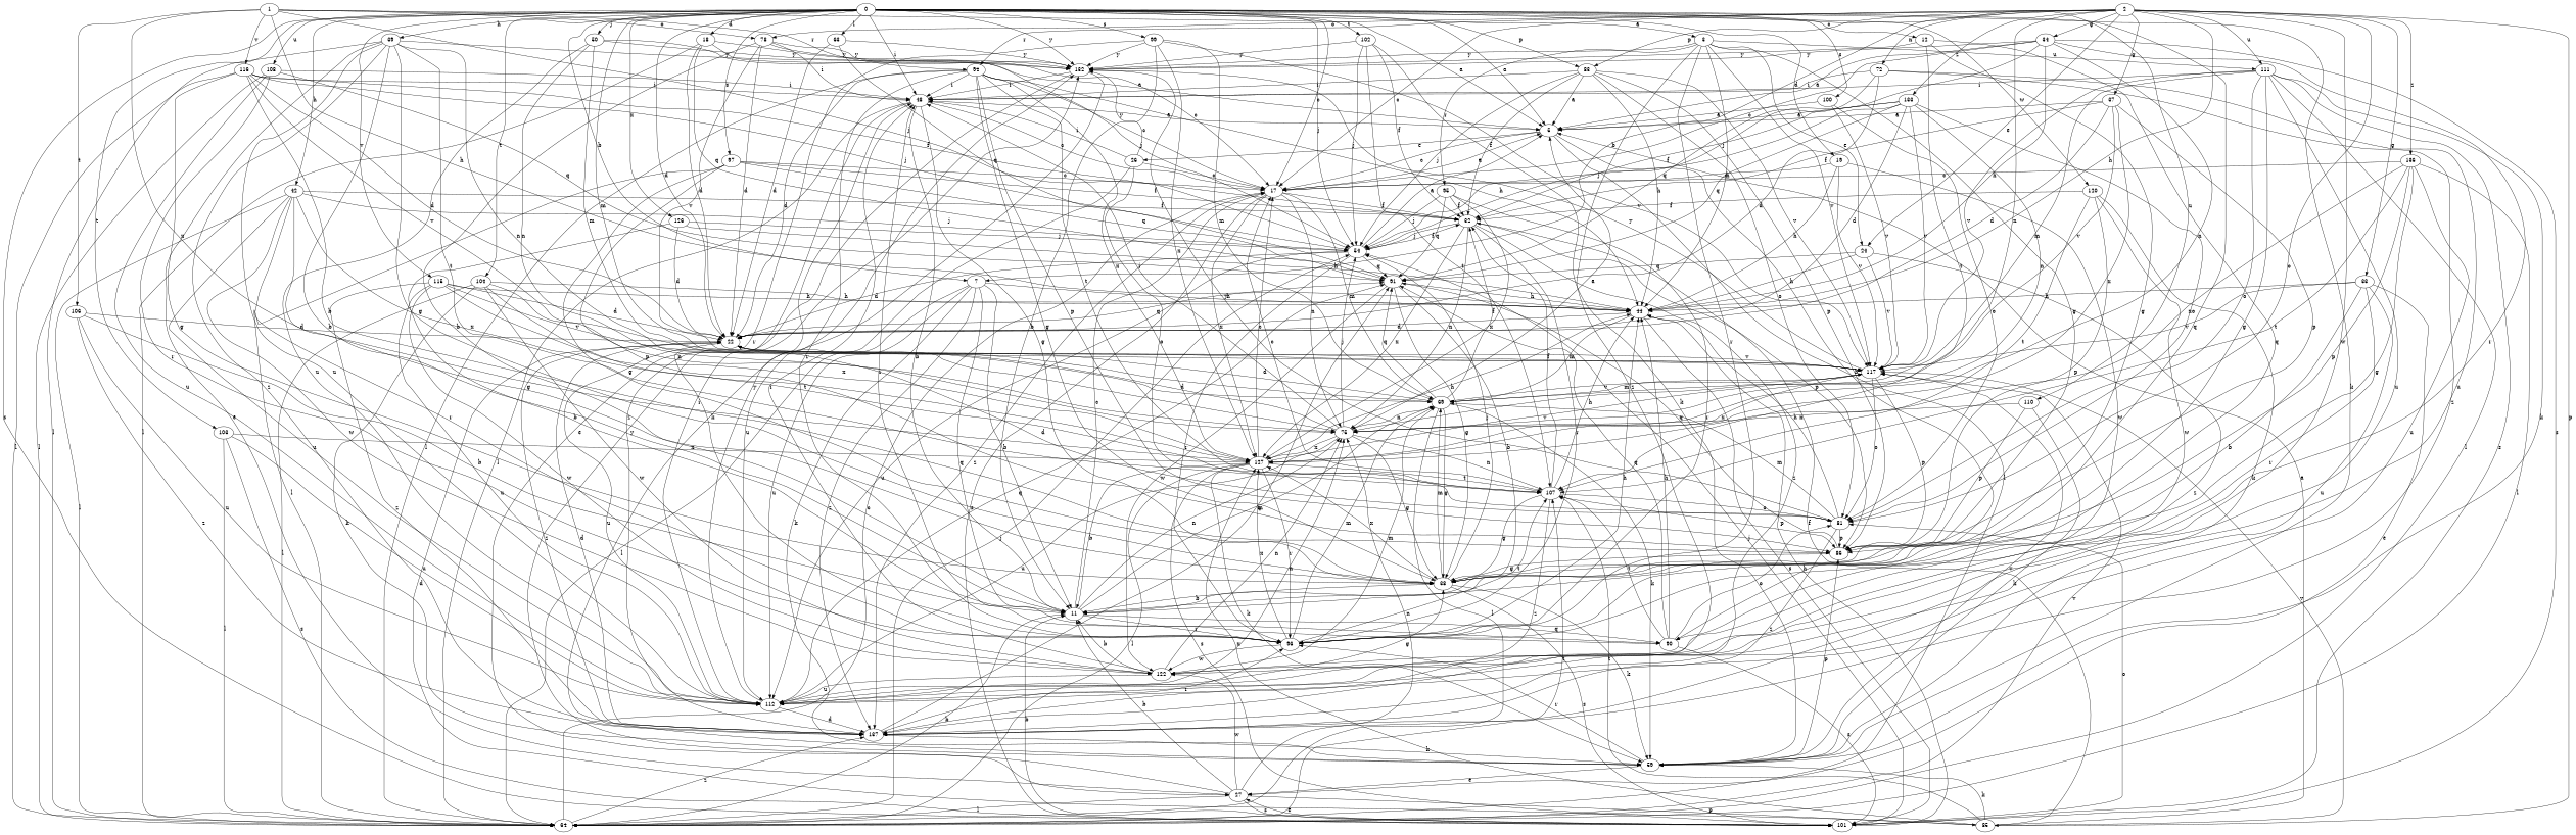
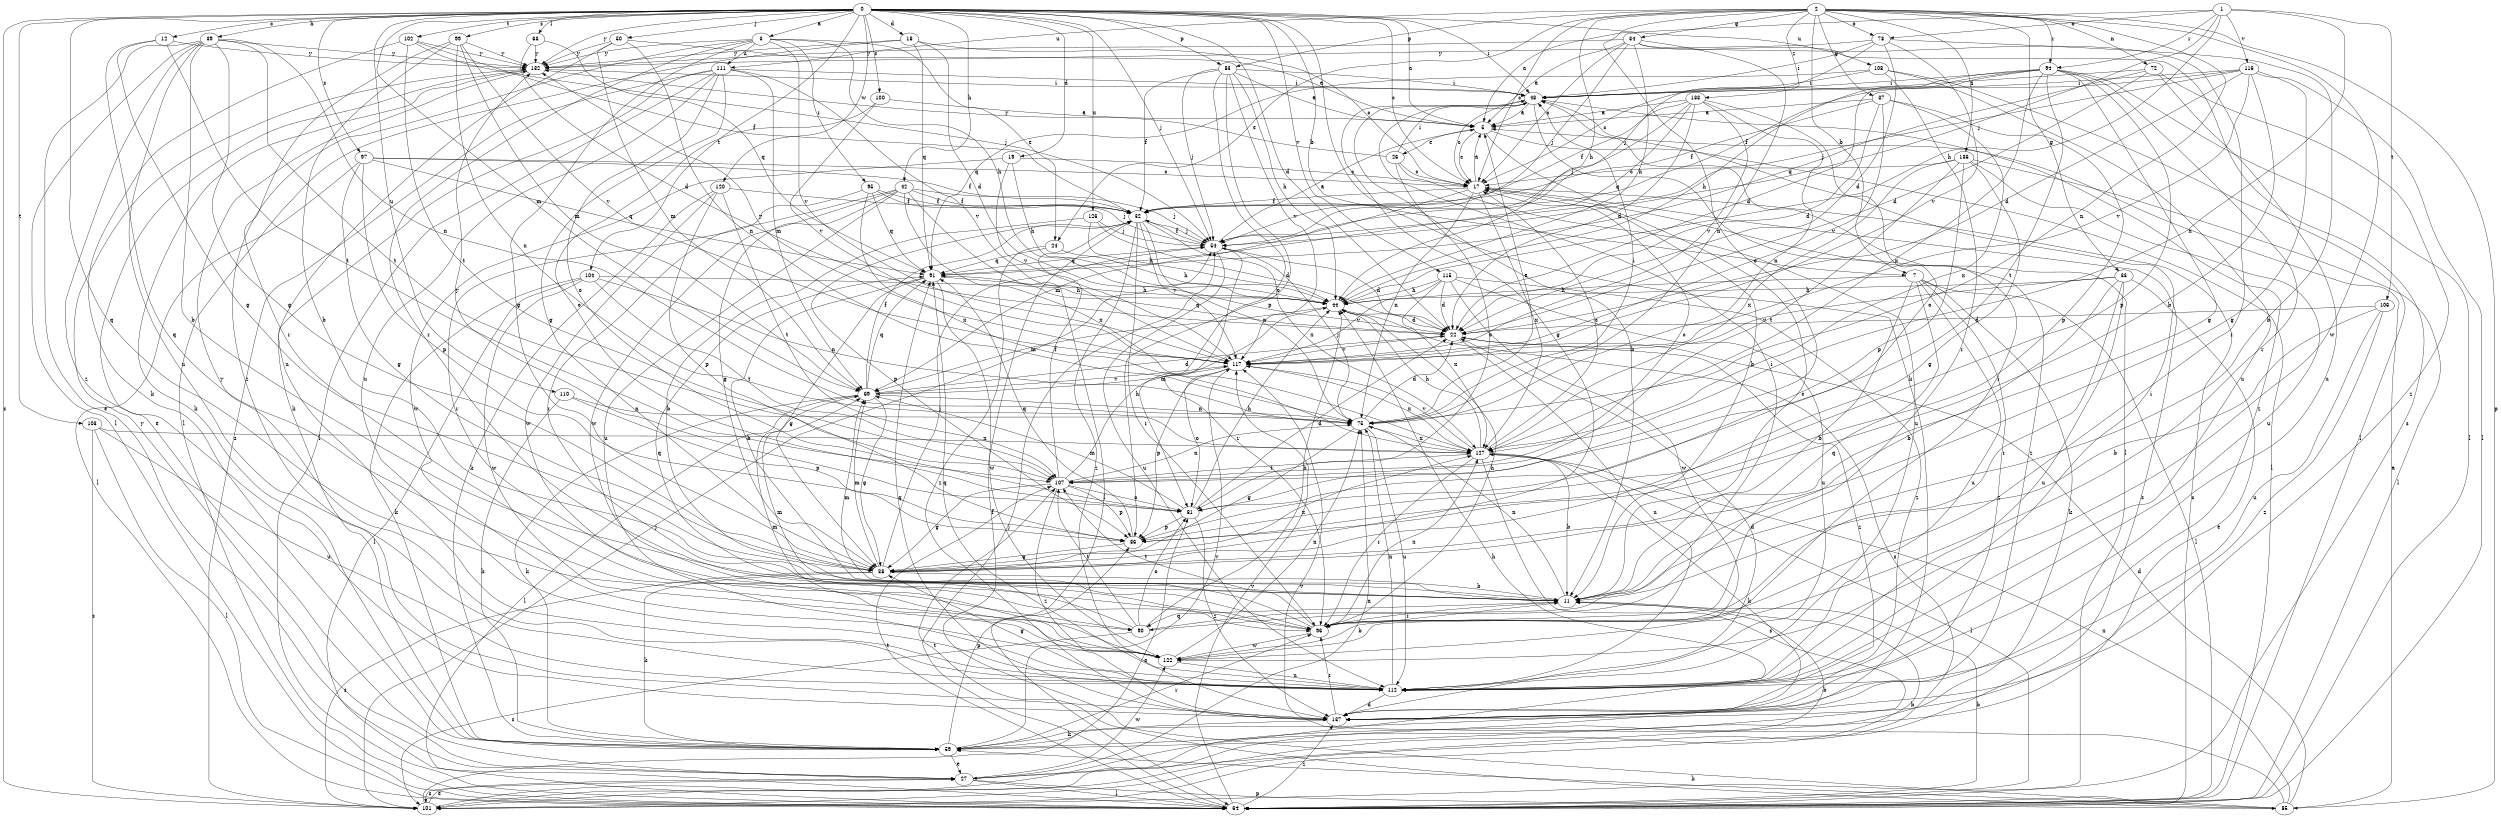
  strict digraph {
    0
    3
    5
    7
    12
    17
    18
    19
    22
    39
    42
    48
    50
    54
    59
    63
    69
    83
    90
    97
    99
    100
    101
    102
    103
    104
    108
    110
    115
    120
    126
    132
    44
    24
    111
    38
    95
    96
    117
    137
    11
    26
    64
    112
    107
    127
    75
    32
    91
    122
    27
    86
    81
    1
    78
    94
    106
    116
    2
    33
    34
    37
    72
    85
    133
    136
    0 -> 3 [label=a]
    0 -> 5 [label=a]
    0 -> 7 [label=b]
    0 -> 12 [label=c]
    0 -> 17 [label=c]
    0 -> 18 [label=d]
    0 -> 19 [label=d]
    0 -> 22 [label=d]
    0 -> 39 [label=h]
    0 -> 42 [label=h]
    0 -> 48 [label=i]
    0 -> 50 [label=j]
    0 -> 54 [label=j]
    0 -> 59 [label=k]
    0 -> 63 [label=l]
    0 -> 69 [label=m]
    0 -> 83 [label=p]
    0 -> 90 [label=q]
    0 -> 97 [label=s]
    0 -> 99 [label=s]
    0 -> 100 [label=s]
    0 -> 101 [label=s]
    0 -> 102 [label=t]
    0 -> 103 [label=t]
    0 -> 104 [label=t]
    0 -> 108 [label=u]
    0 -> 110 [label=u]
    0 -> 115 [label=v]
    0 -> 120 [label=w]
    0 -> 126 [label=x]
    0 -> 132 [label=y]
    3 -> 132 [label=y]
    3 -> 44 [label=h]
    3 -> 24 [label=e]
    3 -> 111 [label=u]
    3 -> 38 [label=g]
    3 -> 95 [label=r]
    3 -> 96 [label=r]
    3 -> 117 [label=v]
    3 -> 137 [label=z]
    5 -> 17 [label=c]
    5 -> 11 [label=b]
    5 -> 26 [label=e]
    5 -> 64 [label=l]
    7 -> 59 [label=k]
    7 -> 90 [label=q]
    7 -> 44 [label=h]
    7 -> 137 [label=z]
    7 -> 11 [label=b]
    7 -> 64 [label=l]
    7 -> 112 [label=u]
    12 -> 90 [label=q]
    12 -> 132 [label=y]
    12 -> 38 [label=g]
    12 -> 107 [label=t]
    17 -> 5 [label=a]
    17 -> 69 [label=m]
    17 -> 101 [label=s]
    17 -> 137 [label=z]
    17 -> 127 [label=x]
    17 -> 75 [label=n]
    17 -> 32 [label=f]
    18 -> 17 [label=c]
    18 -> 22 [label=d]
    18 -> 132 [label=y]
    18 -> 64 [label=l]
    18 -> 91 [label=q]
    19 -> 17 [label=c]
    19 -> 44 [label=h]
    19 -> 117 [label=v]
    19 -> 122 [label=w]
    22 -> 117 [label=v]
    22 -> 137 [label=z]
    22 -> 112 [label=u]
    22 -> 91 [label=q]
    39 -> 132 [label=y]
    39 -> 38 [label=g]
    39 -> 137 [label=z]
    39 -> 11 [label=b]
    39 -> 64 [label=l]
    39 -> 112 [label=u]
    39 -> 107 [label=t]
    39 -> 75 [label=n]
    39 -> 27 [label=e]
    42 -> 54 [label=j]
    42 -> 38 [label=g]
    42 -> 96 [label=r]
    42 -> 64 [label=l]
    42 -> 112 [label=u]
    42 -> 127 [label=x]
    42 -> 32 [label=f]
    42 -> 122 [label=w]
    48 -> 5 [label=a]
    48 -> 17 [label=c]
    48 -> 38 [label=g]
    48 -> 137 [label=z]
    48 -> 11 [label=b]
    48 -> 64 [label=l]
    50 -> 5 [label=a]
    50 -> 69 [label=m]
    50 -> 132 [label=y]
    50 -> 112 [label=u]
    50 -> 75 [label=n]
    54 -> 5 [label=a]
    54 -> 22 [label=d]
    54 -> 96 [label=r]
    54 -> 112 [label=u]
    54 -> 32 [label=f]
    54 -> 91 [label=q]
    59 -> 96 [label=r]
    59 -> 117 [label=v]
    59 -> 27 [label=e]
    59 -> 86 [label=p]
    63 -> 22 [label=d]
    63 -> 132 [label=y]
    63 -> 91 [label=q]
    69 -> 22 [label=d]
    69 -> 59 [label=k]
    69 -> 38 [label=g]
    69 -> 117 [label=v]
    69 -> 64 [label=l]
    69 -> 75 [label=n]
    69 -> 32 [label=f]
    69 -> 91 [label=q]
    83 -> 5 [label=a]
    83 -> 48 [label=i]
    83 -> 54 [label=j]
    83 -> 44 [label=h]
    83 -> 117 [label=v]
    83 -> 32 [label=f]
    83 -> 86 [label=p]
    83 -> 81 [label=o]
    90 -> 48 [label=i]
    90 -> 101 [label=s]
    90 -> 44 [label=h]
    90 -> 107 [label=t]
    90 -> 91 [label=q]
    90 -> 81 [label=o]
    97 -> 17 [label=c]
    97 -> 38 [label=g]
    97 -> 64 [label=l]
    97 -> 32 [label=f]
    97 -> 91 [label=q]
    97 -> 86 [label=p]
    99 -> 69 [label=m]
    99 -> 132 [label=y]
    99 -> 96 [label=r]
    99 -> 117 [label=v]
    99 -> 11 [label=b]
    99 -> 127 [label=x]
    100 -> 5 [label=a]
    100 -> 117 [label=v]
    100 -> 81 [label=o]
    101 -> 54 [label=j]
    101 -> 44 [label=h]
    101 -> 11 [label=b]
    101 -> 27 [label=e]
    101 -> 81 [label=o]
    102 -> 54 [label=j]
    102 -> 59 [label=k]
    102 -> 132 [label=y]
    102 -> 107 [label=t]
    102 -> 32 [label=f]
    103 -> 101 [label=s]
    103 -> 64 [label=l]
    103 -> 112 [label=u]
    103 -> 127 [label=x]
    104 -> 59 [label=k]
    104 -> 44 [label=h]
    104 -> 64 [label=l]
    104 -> 107 [label=t]
    104 -> 75 [label=n]
    104 -> 122 [label=w]
    108 -> 48 [label=i]
    108 -> 96 [label=r]
    108 -> 64 [label=l]
    108 -> 112 [label=u]
    108 -> 91 [label=q]
    110 -> 59 [label=k]
    110 -> 75 [label=n]
    110 -> 86 [label=p]
    115 -> 22 [label=d]
    115 -> 44 [label=h]
    115 -> 117 [label=v]
    115 -> 137 [label=z]
    115 -> 112 [label=u]
    115 -> 127 [label=x]
    115 -> 122 [label=w]
    120 -> 59 [label=k]
    120 -> 107 [label=t]
    120 -> 32 [label=f]
    120 -> 122 [label=w]
    120 -> 86 [label=p]
    126 -> 22 [label=d]
    126 -> 54 [label=j]
    126 -> 44 [label=h]
    126 -> 11 [label=b]
    132 -> 48 [label=i]
    132 -> 59 [label=k]
    132 -> 27 [label=e]
    44 -> 22 [label=d]
    44 -> 69 [label=m]
    44 -> 101 [label=s]
    24 -> 44 [label=h]
    24 -> 137 [label=z]
    24 -> 91 [label=q]
    111 -> 48 [label=i]
    111 -> 59 [label=k]
    111 -> 69 [label=m]
    111 -> 101 [label=s]
    111 -> 38 [label=g]
    111 -> 117 [label=v]
    111 -> 64 [label=l]
    111 -> 112 [label=u]
    111 -> 81 [label=o]
    38 -> 54 [label=j]
    38 -> 59 [label=k]
    38 -> 69 [label=m]
    38 -> 101 [label=s]
    38 -> 11 [label=b]
    38 -> 127 [label=x]
    95 -> 54 [label=j]
    95 -> 96 [label=r]
    95 -> 127 [label=x]
    95 -> 32 [label=f]
    95 -> 91 [label=q]
    96 -> 69 [label=m]
    96 -> 44 [label=h]
    96 -> 107 [label=t]
    96 -> 127 [label=x]
    96 -> 122 [label=w]
    117 -> 69 [label=m]
    117 -> 132 [label=y]
    117 -> 127 [label=x]
    117 -> 86 [label=p]
    117 -> 81 [label=o]
    137 -> 22 [label=d]
    137 -> 59 [label=k]
    137 -> 96 [label=r]
    137 -> 91 [label=q]
    11 -> 17 [label=c]
    11 -> 69 [label=m]
    11 -> 90 [label=q]
    11 -> 96 [label=r]
    11 -> 75 [label=n]
    26 -> 17 [label=c]
    26 -> 48 [label=i]
    26 -> 132 [label=y]
    26 -> 112 [label=u]
    26 -> 81 [label=o]
    64 -> 17 [label=c]
    64 -> 54 [label=j]
    64 -> 117 [label=v]
    64 -> 137 [label=z]
    64 -> 11 [label=b]
    64 -> 107 [label=t]
    112 -> 48 [label=i]
    112 -> 132 [label=y]
    112 -> 38 [label=g]
    112 -> 137 [label=d]
    112 -> 75 [label=n]
    112 -> 91 [label=q]
    107 -> 17 [label=c]
    107 -> 44 [label=h]
    107 -> 38 [label=g]
    107 -> 137 [label=z]
-   75 -> 107 [label=n]
+   107 -> 75 [label=n]
    107 -> 32 [label=f]
    107 -> 86 [label=p]
    107 -> 81 [label=o]
    127 -> 17 [label=c]
    127 -> 59 [label=k]
    127 -> 101 [label=s]
    127 -> 44 [label=h]
    127 -> 96 [label=r]
    127 -> 117 [label=v]
    127 -> 11 [label=b]
    127 -> 64 [label=l]
    127 -> 107 [label=t]
    75 -> 5 [label=a]
    75 -> 22 [label=d]
    75 -> 48 [label=i]
    75 -> 54 [label=j]
    75 -> 38 [label=g]
    75 -> 112 [label=u]
    75 -> 127 [label=x]
    32 -> 54 [label=j]
    32 -> 96 [label=r]
-   24 -> 117 [label=v]
+   32 -> 117 [label=v]
    32 -> 137 [label=z]
    32 -> 127 [label=x]
    32 -> 75 [label=n]
    32 -> 86 [label=p]
    91 -> 44 [label=h]
    91 -> 38 [label=g]
    91 -> 11 [label=b]
    91 -> 122 [label=w]
    122 -> 48 [label=i]
    122 -> 69 [label=m]
    122 -> 11 [label=b]
    122 -> 112 [label=u]
    122 -> 75 [label=n]
    27 -> 101 [label=s]
    27 -> 132 [label=y]
    27 -> 11 [label=b]
    27 -> 64 [label=l]
    27 -> 75 [label=n]
    27 -> 122 [label=w]
    27 -> 85 [label=p]
    86 -> 38 [label=g]
    86 -> 91 [label=q]
    81 -> 22 [label=d]
    81 -> 69 [label=m]
    81 -> 132 [label=y]
    81 -> 44 [label=h]
    81 -> 137 [label=z]
    81 -> 86 [label=p]
    1 -> 5 [label=a]
    1 -> 54 [label=j]
    1 -> 44 [label=h]
    1 -> 127 [label=x]
    1 -> 78 [label=o]
    1 -> 94 [label=r]
    1 -> 106 [label=t]
    1 -> 116 [label=v]
    78 -> 22 [label=d]
    78 -> 48 [label=i]
    78 -> 54 [label=j]
    78 -> 132 [label=y]
    78 -> 117 [label=v]
    78 -> 11 [label=b]
    94 -> 17 [label=c]
    94 -> 22 [label=d]
    94 -> 48 [label=i]
    94 -> 44 [label=h]
    94 -> 38 [label=g]
    94 -> 96 [label=r]
    94 -> 64 [label=l]
    94 -> 107 [label=t]
    94 -> 127 [label=x]
    94 -> 86 [label=p]
    106 -> 22 [label=d]
    106 -> 137 [label=z]
    106 -> 11 [label=b]
    106 -> 112 [label=u]
    116 -> 22 [label=d]
    116 -> 48 [label=i]
    116 -> 54 [label=j]
    116 -> 38 [label=g]
    116 -> 117 [label=v]
    116 -> 64 [label=l]
    116 -> 32 [label=f]
    116 -> 86 [label=b]
    2 -> 7 [label=b]
    2 -> 17 [label=c]
    2 -> 83 [label=p]
    2 -> 44 [label=h]
    2 -> 24 [label=e]
    2 -> 111 [label=u]
    2 -> 75 [label=n]
    2 -> 122 [label=w]
    2 -> 81 [label=o]
    2 -> 78 [label=o]
    2 -> 94 [label=r]
    2 -> 33 [label=g]
    2 -> 34 [label=g]
    2 -> 37 [label=g]
    2 -> 72 [label=n]
    2 -> 85 [label=p]
    2 -> 133 [label=z]
    2 -> 136 [label=z]
    33 -> 44 [label=h]
    33 -> 96 [label=r]
    33 -> 117 [label=v]
    33 -> 11 [label=b]
    33 -> 112 [label=u]
    33 -> 27 [label=e]
    34 -> 5 [label=a]
    34 -> 17 [label=c]
    34 -> 54 [label=j]
    34 -> 101 [label=s]
    34 -> 132 [label=y]
    34 -> 44 [label=h]
    34 -> 96 [label=r]
    34 -> 75 [label=n]
    37 -> 5 [label=a]
    37 -> 22 [label=d]
    37 -> 117 [label=v]
    37 -> 127 [label=x]
    37 -> 32 [label=f]
    37 -> 86 [label=p]
    72 -> 22 [label=d]
    72 -> 48 [label=i]
    72 -> 137 [label=z]
    72 -> 112 [label=u]
    72 -> 91 [label=q]
    85 -> 5 [label=a]
    85 -> 22 [label=d]
    85 -> 59 [label=k]
    85 -> 117 [label=v]
    85 -> 107 [label=t]
    85 -> 127 [label=x]
    85 -> 32 [label=f]
    133 -> 5 [label=a]
    133 -> 22 [label=d]
    133 -> 54 [label=j]
    133 -> 117 [label=v]
    133 -> 75 [label=n]
    133 -> 32 [label=f]
    133 -> 91 [label=q]
    133 -> 81 [label=o]
    136 -> 17 [label=c]
    136 -> 38 [label=g]
    136 -> 64 [label=l]
    136 -> 112 [label=u]
    136 -> 107 [label=t]
    136 -> 127 [label=x]
    136 -> 86 [label=p]
  }
